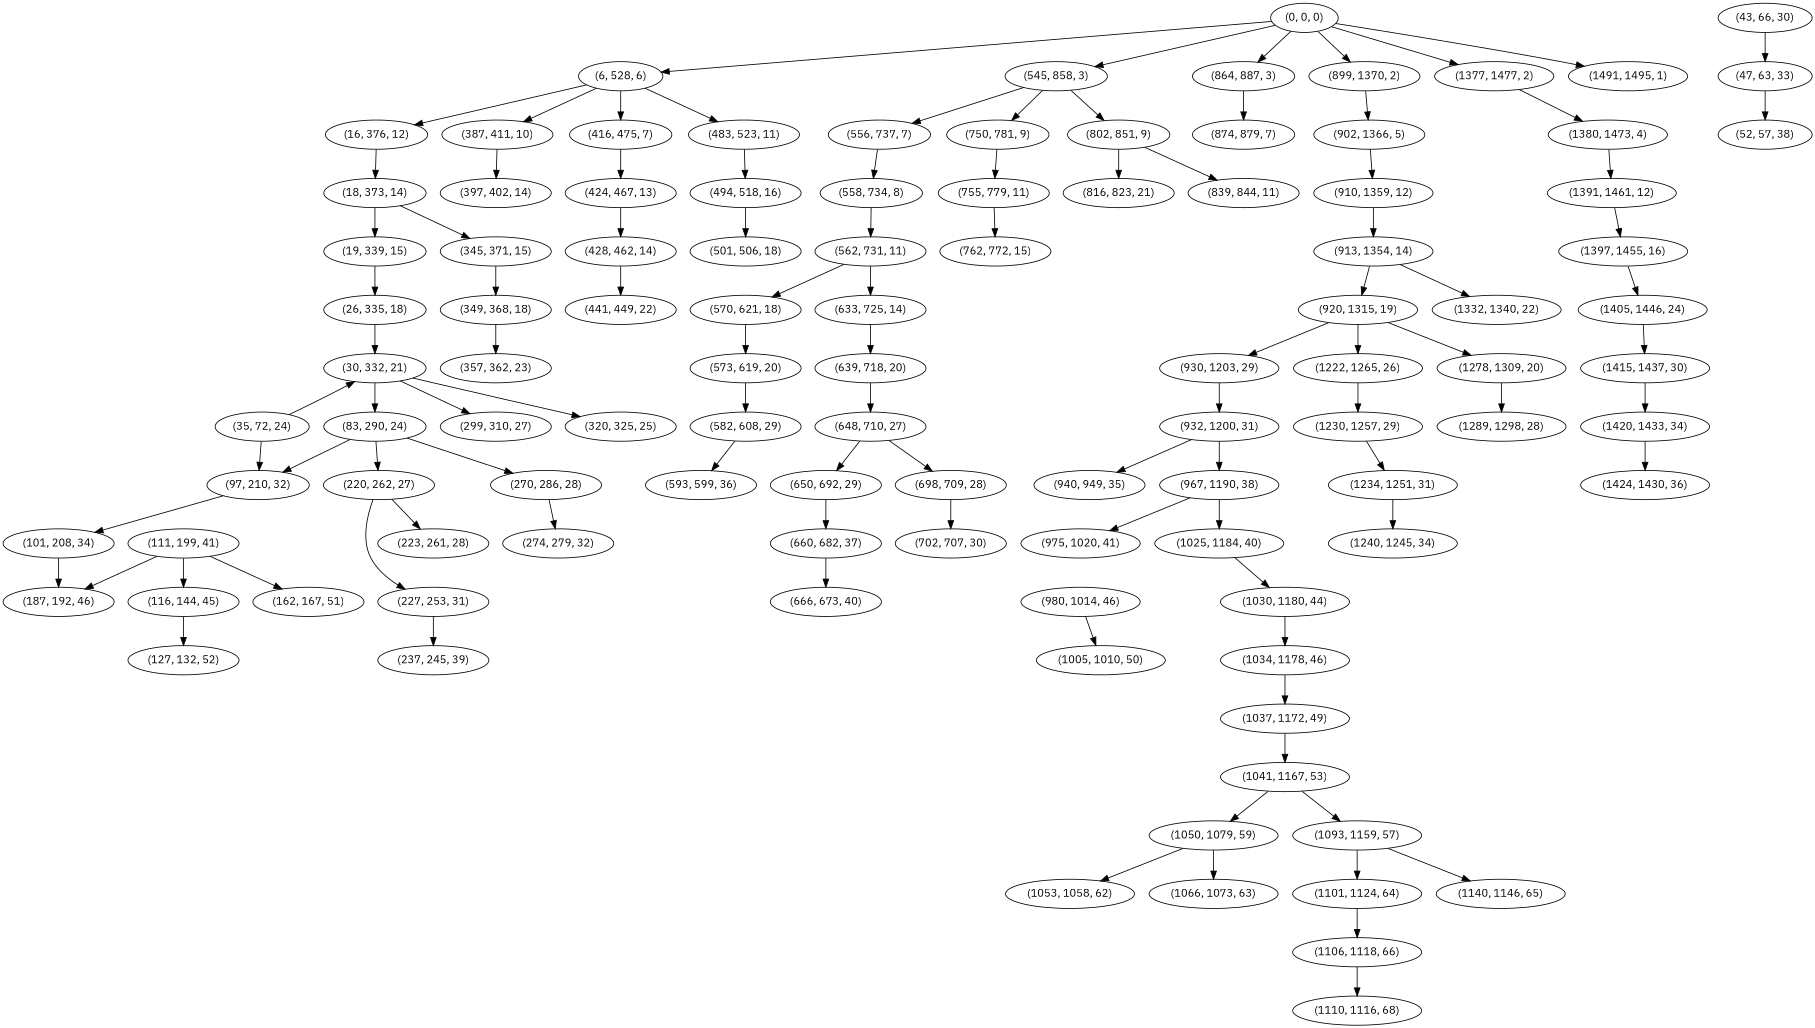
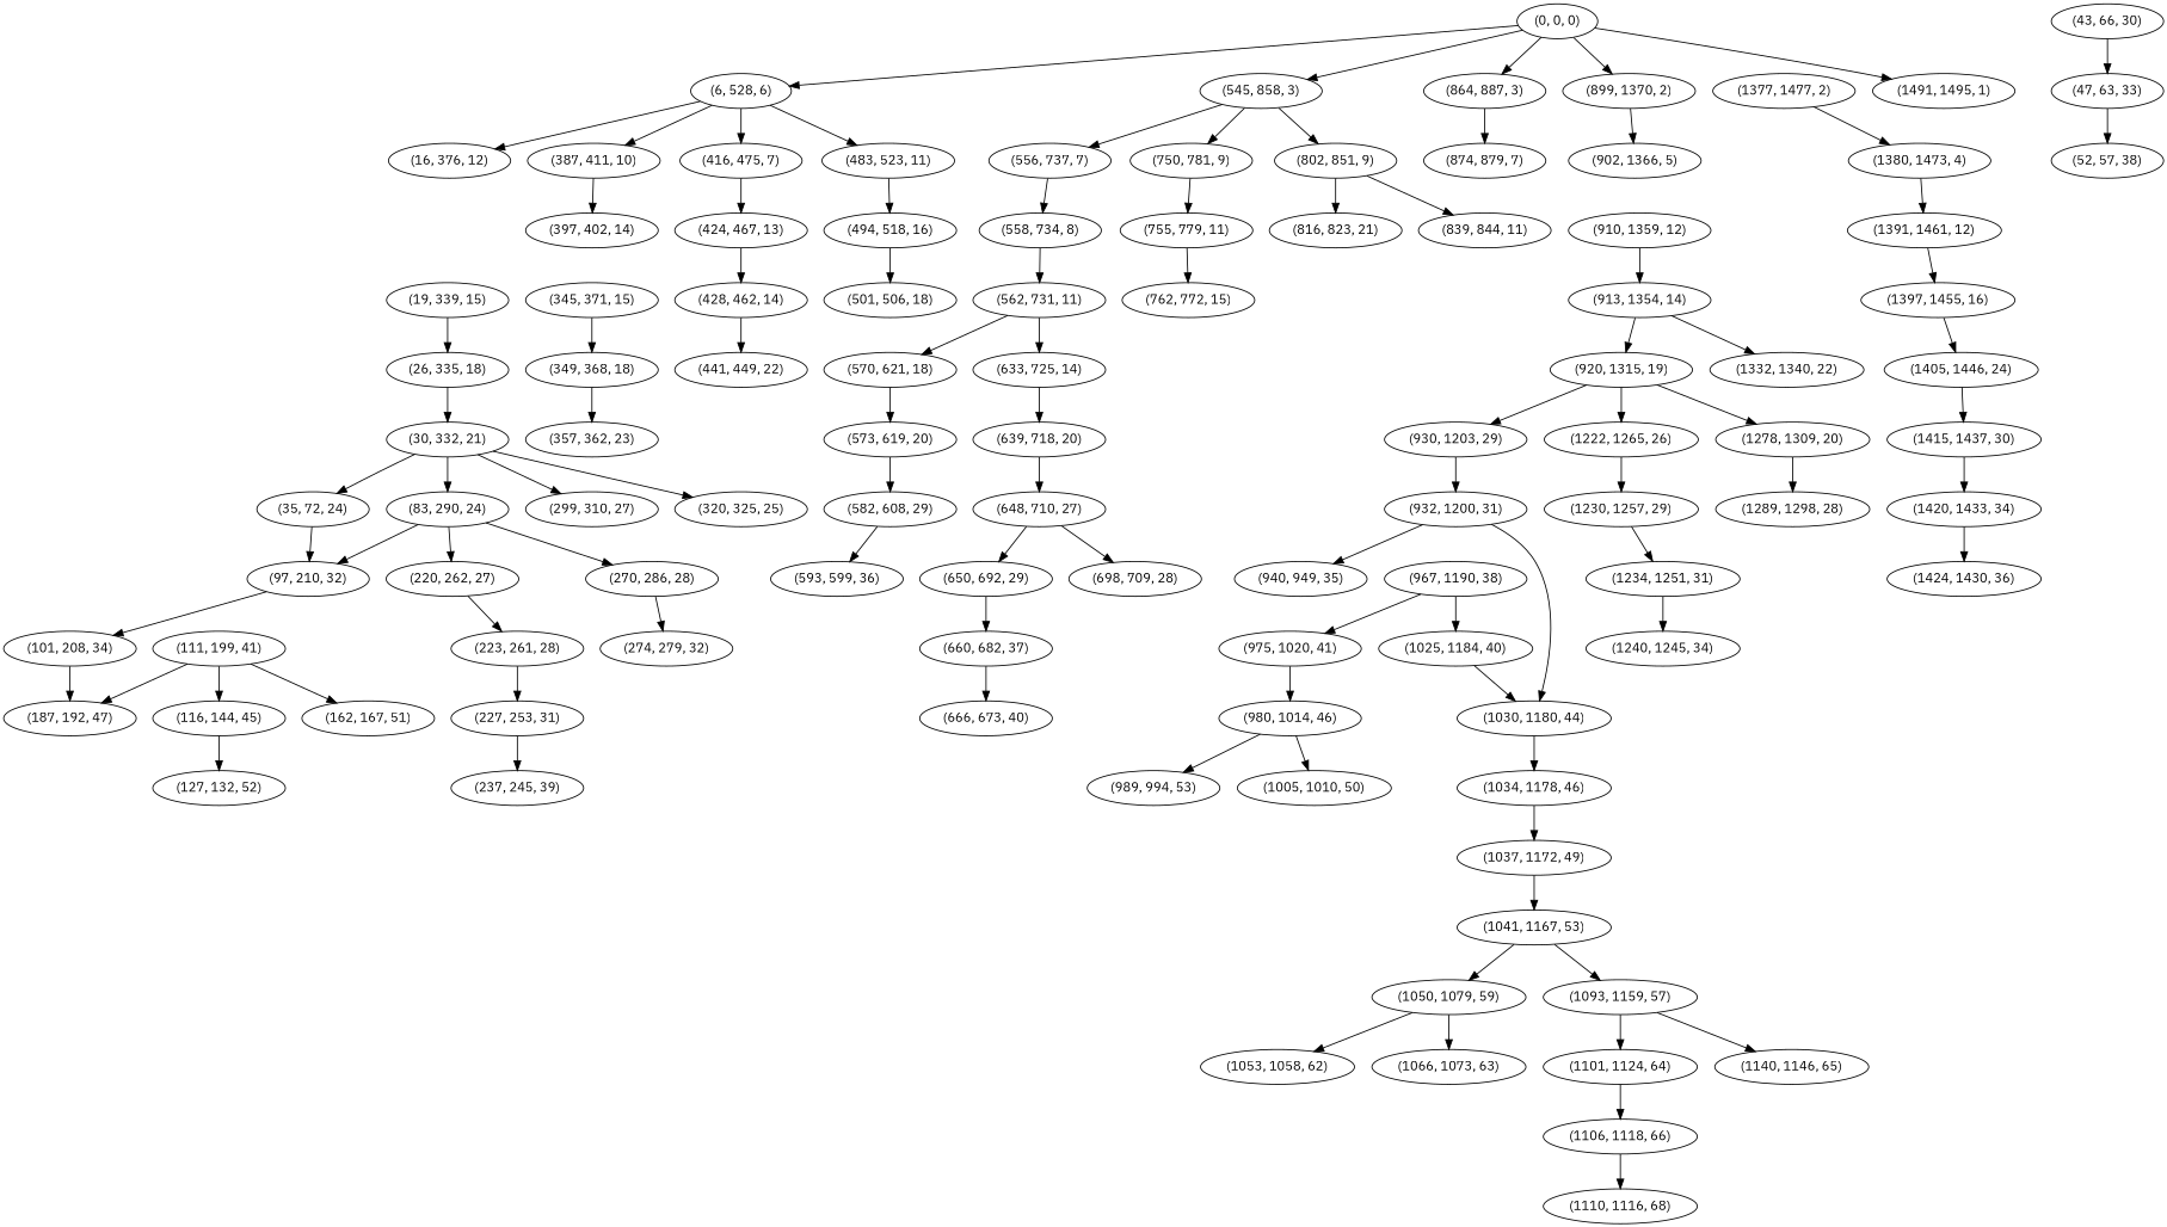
  digraph {
    fontname="IBM Plex Sans"
    node [fontname="IBM Plex Sans"]
    edge [fontname="IBM Plex Sans"]
    "(0, 0, 0)"
    "(6, 528, 6)"
    "(545, 858, 3)"
    "(864, 887, 3)"
    "(899, 1370, 2)"
    "(1377, 1477, 2)"
    "(1491, 1495, 1)"
    "(16, 376, 12)"
    "(387, 411, 10)"
    "(416, 475, 7)"
    "(483, 523, 11)"
    "(556, 737, 7)"
    "(750, 781, 9)"
    "(802, 851, 9)"
    "(874, 879, 7)"
    "(902, 1366, 5)"
    "(1380, 1473, 4)"
-   "(18, 373, 14)"
    "(397, 402, 14)"
    "(424, 467, 13)"
    "(494, 518, 16)"
    "(19, 339, 15)"
    "(345, 371, 15)"
    "(26, 335, 18)"
    "(349, 368, 18)"
    "(30, 332, 21)"
    "(35, 72, 24)"
    "(83, 290, 24)"
    "(299, 310, 27)"
    "(320, 325, 25)"
    "(97, 210, 32)"
    "(220, 262, 27)"
    "(270, 286, 28)"
    "(43, 66, 30)"
    "(47, 63, 33)"
    "(52, 57, 38)"
    "(101, 208, 34)"
    "(223, 261, 28)"
    "(274, 279, 32)"
-   "(187, 192, 47)" [label="(187, 192, 46)"]
+   "(187, 192, 47)"
    "(111, 199, 41)"
    "(116, 144, 45)"
    "(162, 167, 51)"
    "(127, 132, 52)"
    "(227, 253, 31)"
    "(237, 245, 39)"
    "(357, 362, 23)"
    "(428, 462, 14)"
    "(441, 449, 22)"
    "(501, 506, 18)"
    "(558, 734, 8)"
    "(755, 779, 11)"
    "(816, 823, 21)"
    "(839, 844, 11)"
    "(562, 731, 11)"
    "(570, 621, 18)"
    "(633, 725, 14)"
    "(573, 619, 20)"
    "(639, 718, 20)"
    "(582, 608, 29)"
    "(593, 599, 36)"
    "(648, 710, 27)"
    "(650, 692, 29)"
    "(698, 709, 28)"
    "(660, 682, 37)"
-   "(702, 707, 30)"
    "(666, 673, 40)"
    "(762, 772, 15)"
    "(910, 1359, 12)"
    "(913, 1354, 14)"
    "(920, 1315, 19)"
    "(1332, 1340, 22)"
    "(930, 1203, 29)"
    "(1222, 1265, 26)"
    "(1278, 1309, 20)"
    "(932, 1200, 31)"
    "(1230, 1257, 29)"
    "(1289, 1298, 28)"
    "(940, 949, 35)"
    "(967, 1190, 38)"
    "(975, 1020, 41)"
    "(1025, 1184, 40)"
    "(980, 1014, 46)"
    "(1030, 1180, 44)"
+   "(989, 994, 53)"
    "(1005, 1010, 50)"
    "(1034, 1178, 46)"
    "(1037, 1172, 49)"
    "(1041, 1167, 53)"
    "(1050, 1079, 59)"
    "(1093, 1159, 57)"
    "(1053, 1058, 62)"
    "(1066, 1073, 63)"
    "(1101, 1124, 64)"
    "(1140, 1146, 65)"
    "(1106, 1118, 66)"
    "(1110, 1116, 68)"
    "(1234, 1251, 31)"
    "(1240, 1245, 34)"
    "(1391, 1461, 12)"
    "(1397, 1455, 16)"
    "(1405, 1446, 24)"
    "(1415, 1437, 30)"
    "(1420, 1433, 34)"
    "(1424, 1430, 36)"
    "(0, 0, 0)" -> "(6, 528, 6)"
    "(0, 0, 0)" -> "(545, 858, 3)"
    "(0, 0, 0)" -> "(864, 887, 3)"
    "(0, 0, 0)" -> "(899, 1370, 2)"
-   "(0, 0, 0)" -> "(1377, 1477, 2)"
    "(0, 0, 0)" -> "(1491, 1495, 1)"
    "(6, 528, 6)" -> "(16, 376, 12)"
    "(6, 528, 6)" -> "(387, 411, 10)"
    "(6, 528, 6)" -> "(416, 475, 7)"
    "(6, 528, 6)" -> "(483, 523, 11)"
    "(545, 858, 3)" -> "(556, 737, 7)"
    "(545, 858, 3)" -> "(750, 781, 9)"
    "(545, 858, 3)" -> "(802, 851, 9)"
    "(864, 887, 3)" -> "(874, 879, 7)"
    "(899, 1370, 2)" -> "(902, 1366, 5)"
    "(1377, 1477, 2)" -> "(1380, 1473, 4)"
-   "(16, 376, 12)" -> "(18, 373, 14)"
    "(387, 411, 10)" -> "(397, 402, 14)"
    "(416, 475, 7)" -> "(424, 467, 13)"
    "(483, 523, 11)" -> "(494, 518, 16)"
    "(556, 737, 7)" -> "(558, 734, 8)"
    "(750, 781, 9)" -> "(755, 779, 11)"
    "(802, 851, 9)" -> "(816, 823, 21)"
    "(802, 851, 9)" -> "(839, 844, 11)"
-   "(902, 1366, 5)" -> "(910, 1359, 12)"
    "(1380, 1473, 4)" -> "(1391, 1461, 12)"
-   "(18, 373, 14)" -> "(19, 339, 15)"
-   "(18, 373, 14)" -> "(345, 371, 15)"
    "(424, 467, 13)" -> "(428, 462, 14)"
    "(494, 518, 16)" -> "(501, 506, 18)"
    "(19, 339, 15)" -> "(26, 335, 18)"
    "(345, 371, 15)" -> "(349, 368, 18)"
    "(26, 335, 18)" -> "(30, 332, 21)"
    "(349, 368, 18)" -> "(357, 362, 23)"
-   "(35, 72, 24)" -> "(30, 332, 21)"
+   "(30, 332, 21)" -> "(35, 72, 24)"
    "(30, 332, 21)" -> "(83, 290, 24)"
    "(30, 332, 21)" -> "(299, 310, 27)"
    "(30, 332, 21)" -> "(320, 325, 25)"
    "(35, 72, 24)" -> "(97, 210, 32)"
    "(83, 290, 24)" -> "(97, 210, 32)"
    "(83, 290, 24)" -> "(220, 262, 27)"
    "(83, 290, 24)" -> "(270, 286, 28)"
    "(97, 210, 32)" -> "(101, 208, 34)"
    "(220, 262, 27)" -> "(223, 261, 28)"
    "(270, 286, 28)" -> "(274, 279, 32)"
    "(43, 66, 30)" -> "(47, 63, 33)"
    "(47, 63, 33)" -> "(52, 57, 38)"
    "(101, 208, 34)" -> "(187, 192, 47)"
-   "(220, 262, 27)" -> "(227, 253, 31)"
+   "(223, 261, 28)" -> "(227, 253, 31)"
    "(111, 199, 41)" -> "(187, 192, 47)"
    "(111, 199, 41)" -> "(116, 144, 45)"
    "(111, 199, 41)" -> "(162, 167, 51)"
    "(116, 144, 45)" -> "(127, 132, 52)"
    "(227, 253, 31)" -> "(237, 245, 39)"
    "(428, 462, 14)" -> "(441, 449, 22)"
    "(558, 734, 8)" -> "(562, 731, 11)"
    "(755, 779, 11)" -> "(762, 772, 15)"
    "(562, 731, 11)" -> "(570, 621, 18)"
    "(562, 731, 11)" -> "(633, 725, 14)"
    "(570, 621, 18)" -> "(573, 619, 20)"
    "(633, 725, 14)" -> "(639, 718, 20)"
    "(573, 619, 20)" -> "(582, 608, 29)"
    "(639, 718, 20)" -> "(648, 710, 27)"
    "(582, 608, 29)" -> "(593, 599, 36)"
    "(648, 710, 27)" -> "(650, 692, 29)"
    "(648, 710, 27)" -> "(698, 709, 28)"
    "(650, 692, 29)" -> "(660, 682, 37)"
-   "(698, 709, 28)" -> "(702, 707, 30)"
    "(660, 682, 37)" -> "(666, 673, 40)"
    "(910, 1359, 12)" -> "(913, 1354, 14)"
    "(913, 1354, 14)" -> "(920, 1315, 19)"
    "(913, 1354, 14)" -> "(1332, 1340, 22)"
    "(920, 1315, 19)" -> "(930, 1203, 29)"
    "(920, 1315, 19)" -> "(1222, 1265, 26)"
    "(920, 1315, 19)" -> "(1278, 1309, 20)"
    "(930, 1203, 29)" -> "(932, 1200, 31)"
    "(1222, 1265, 26)" -> "(1230, 1257, 29)"
    "(1278, 1309, 20)" -> "(1289, 1298, 28)"
    "(932, 1200, 31)" -> "(940, 949, 35)"
-   "(932, 1200, 31)" -> "(967, 1190, 38)"
+   "(932, 1200, 31)" -> "(1030, 1180, 44)"
    "(1230, 1257, 29)" -> "(1234, 1251, 31)"
    "(967, 1190, 38)" -> "(975, 1020, 41)"
    "(967, 1190, 38)" -> "(1025, 1184, 40)"
+   "(975, 1020, 41)" -> "(980, 1014, 46)"
    "(1025, 1184, 40)" -> "(1030, 1180, 44)"
+   "(980, 1014, 46)" -> "(989, 994, 53)"
    "(980, 1014, 46)" -> "(1005, 1010, 50)"
    "(1030, 1180, 44)" -> "(1034, 1178, 46)"
    "(1034, 1178, 46)" -> "(1037, 1172, 49)"
    "(1037, 1172, 49)" -> "(1041, 1167, 53)"
    "(1041, 1167, 53)" -> "(1050, 1079, 59)"
    "(1041, 1167, 53)" -> "(1093, 1159, 57)"
    "(1050, 1079, 59)" -> "(1053, 1058, 62)"
    "(1050, 1079, 59)" -> "(1066, 1073, 63)"
    "(1093, 1159, 57)" -> "(1101, 1124, 64)"
    "(1093, 1159, 57)" -> "(1140, 1146, 65)"
    "(1101, 1124, 64)" -> "(1106, 1118, 66)"
    "(1106, 1118, 66)" -> "(1110, 1116, 68)"
    "(1234, 1251, 31)" -> "(1240, 1245, 34)"
    "(1391, 1461, 12)" -> "(1397, 1455, 16)"
    "(1397, 1455, 16)" -> "(1405, 1446, 24)"
    "(1405, 1446, 24)" -> "(1415, 1437, 30)"
    "(1415, 1437, 30)" -> "(1420, 1433, 34)"
    "(1420, 1433, 34)" -> "(1424, 1430, 36)"
  }
